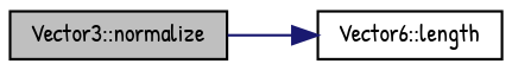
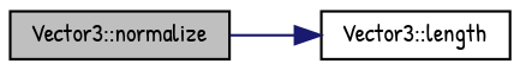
  digraph {
    rankdir=LR
    fontname="Patrick Hand"
    node [color=black fontname="Patrick Hand" fontsize=10 shape=record style=filled]
    n1 [fillcolor=grey75 fontcolor=black height=0.2 label="Vector3::normalize" width=0.4]
-   n2 [fillcolor=white height=0.2 label="Vector6::length" width=0.4]
+   n2 [fillcolor=white height=0.2 label="Vector3::length" width=0.4]
    n1 -> n2 [color=midnightblue fontname="Patrick Hand" fontsize=10 labelfontname=Helvetica labelfontsize=10 style=solid]
  }
